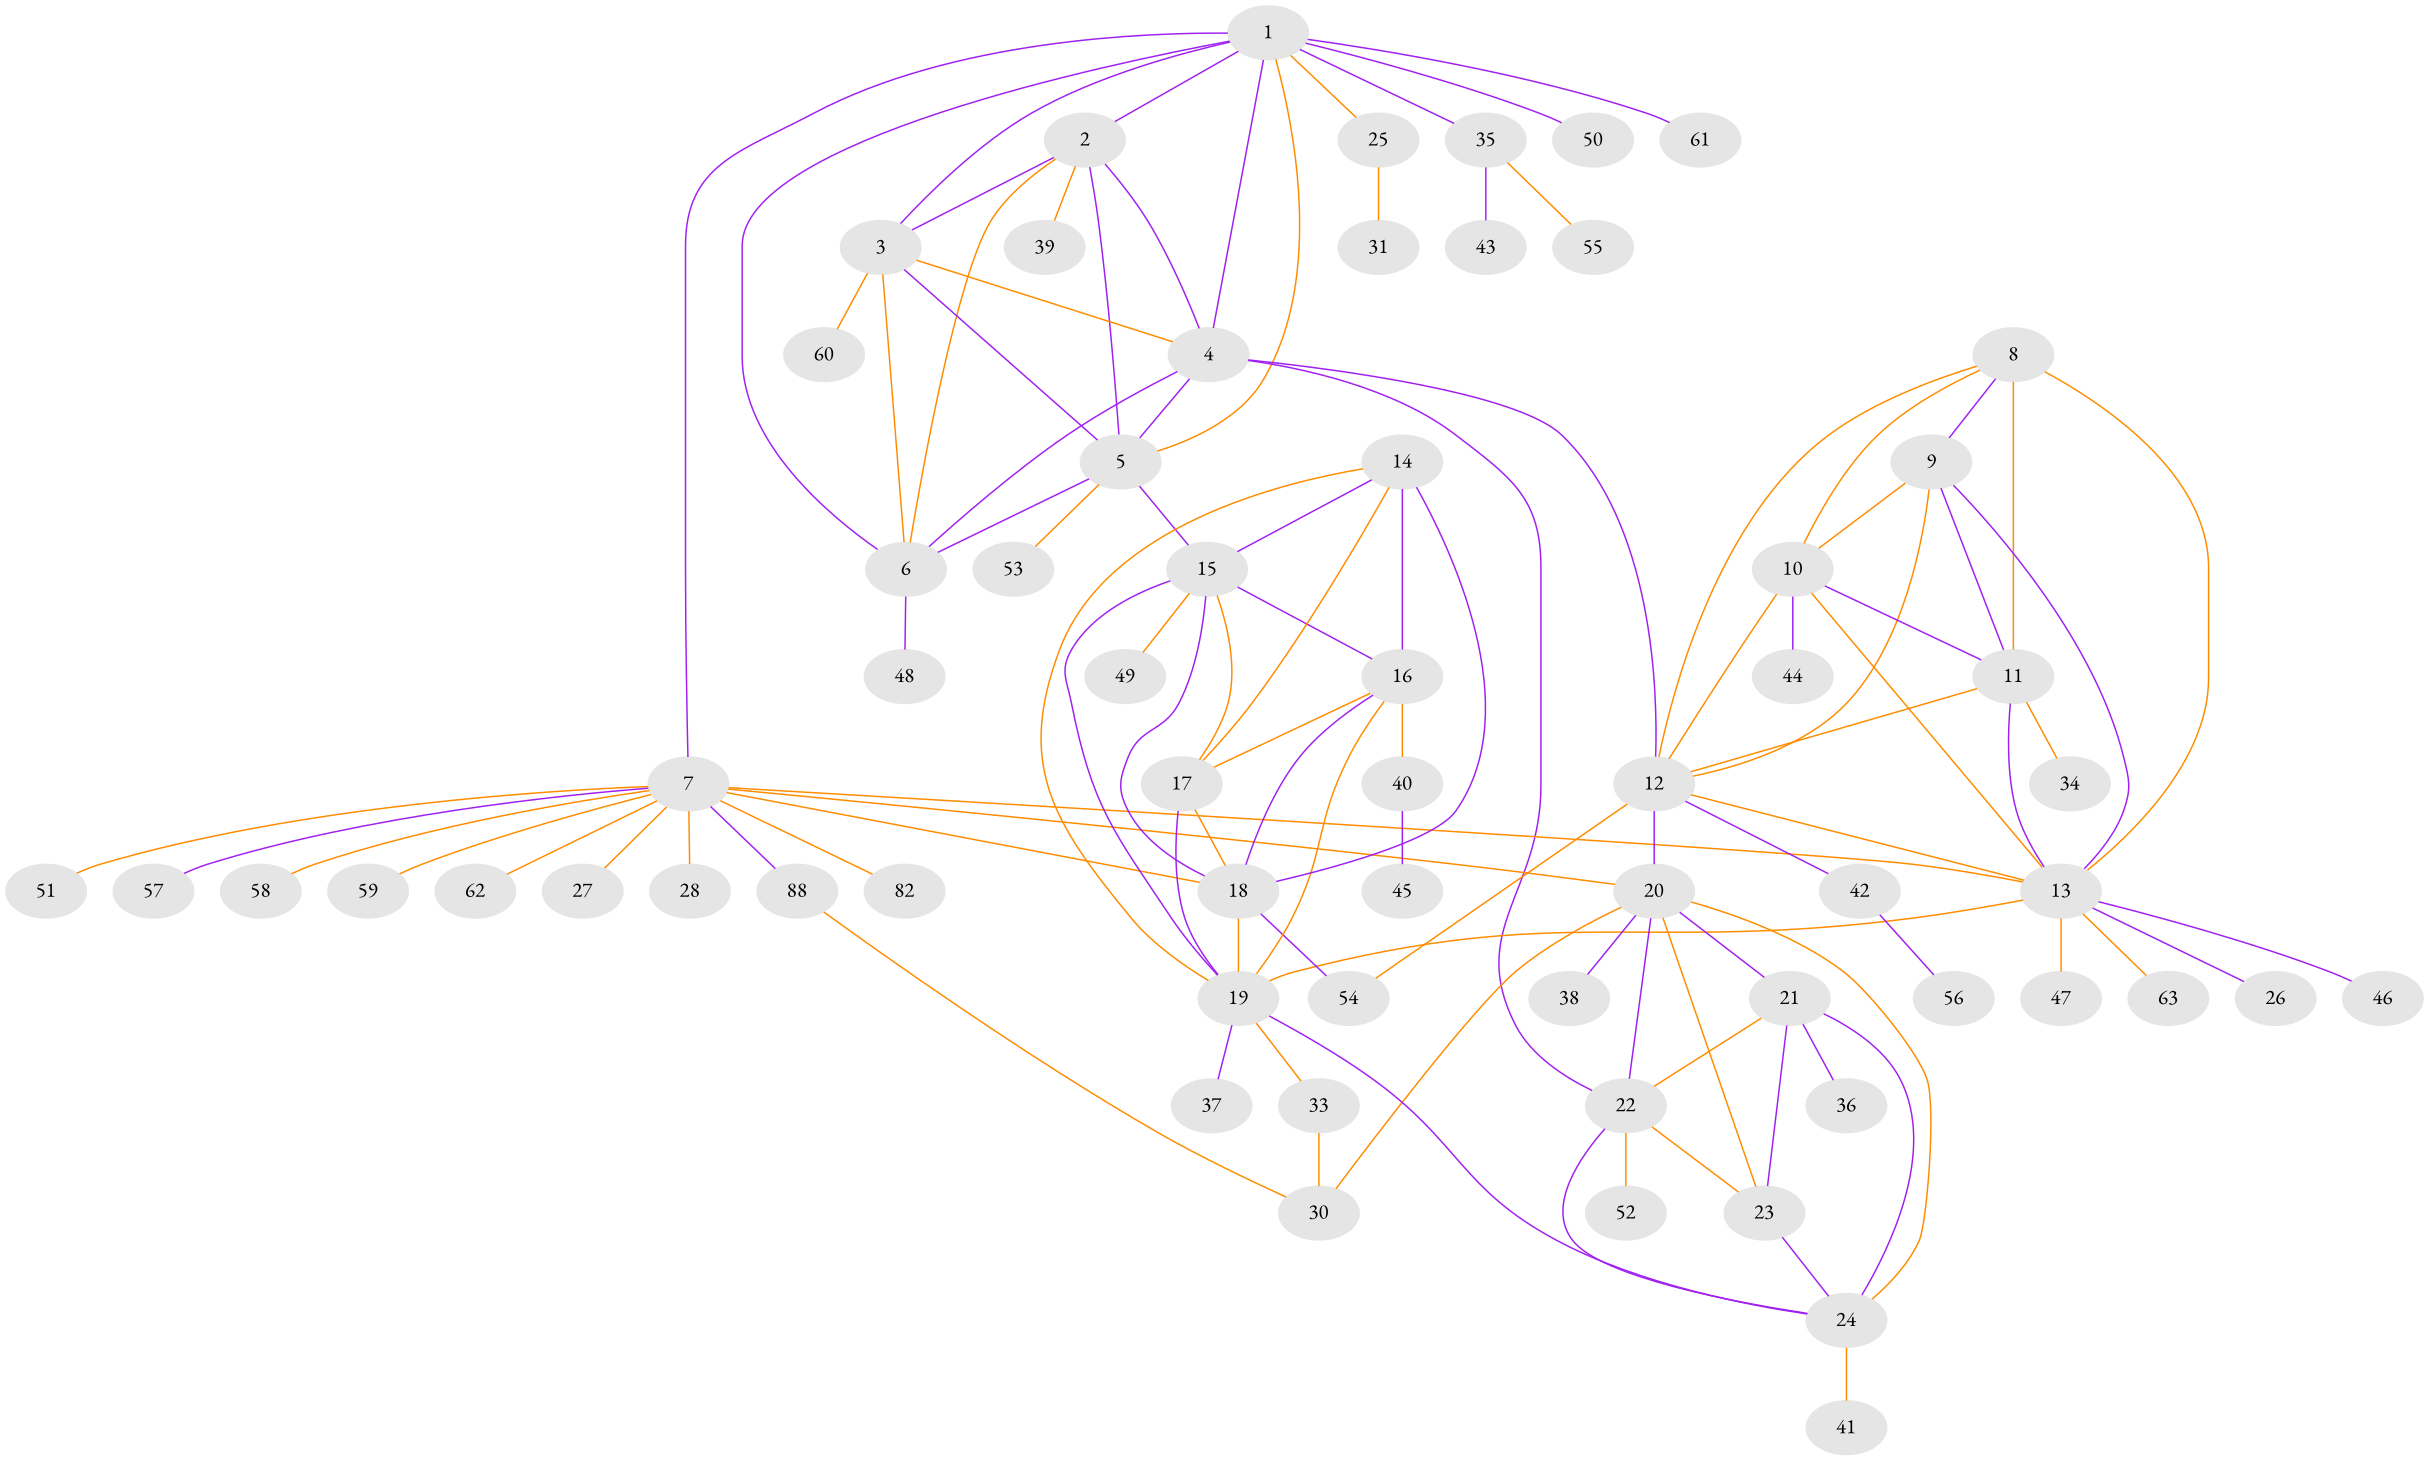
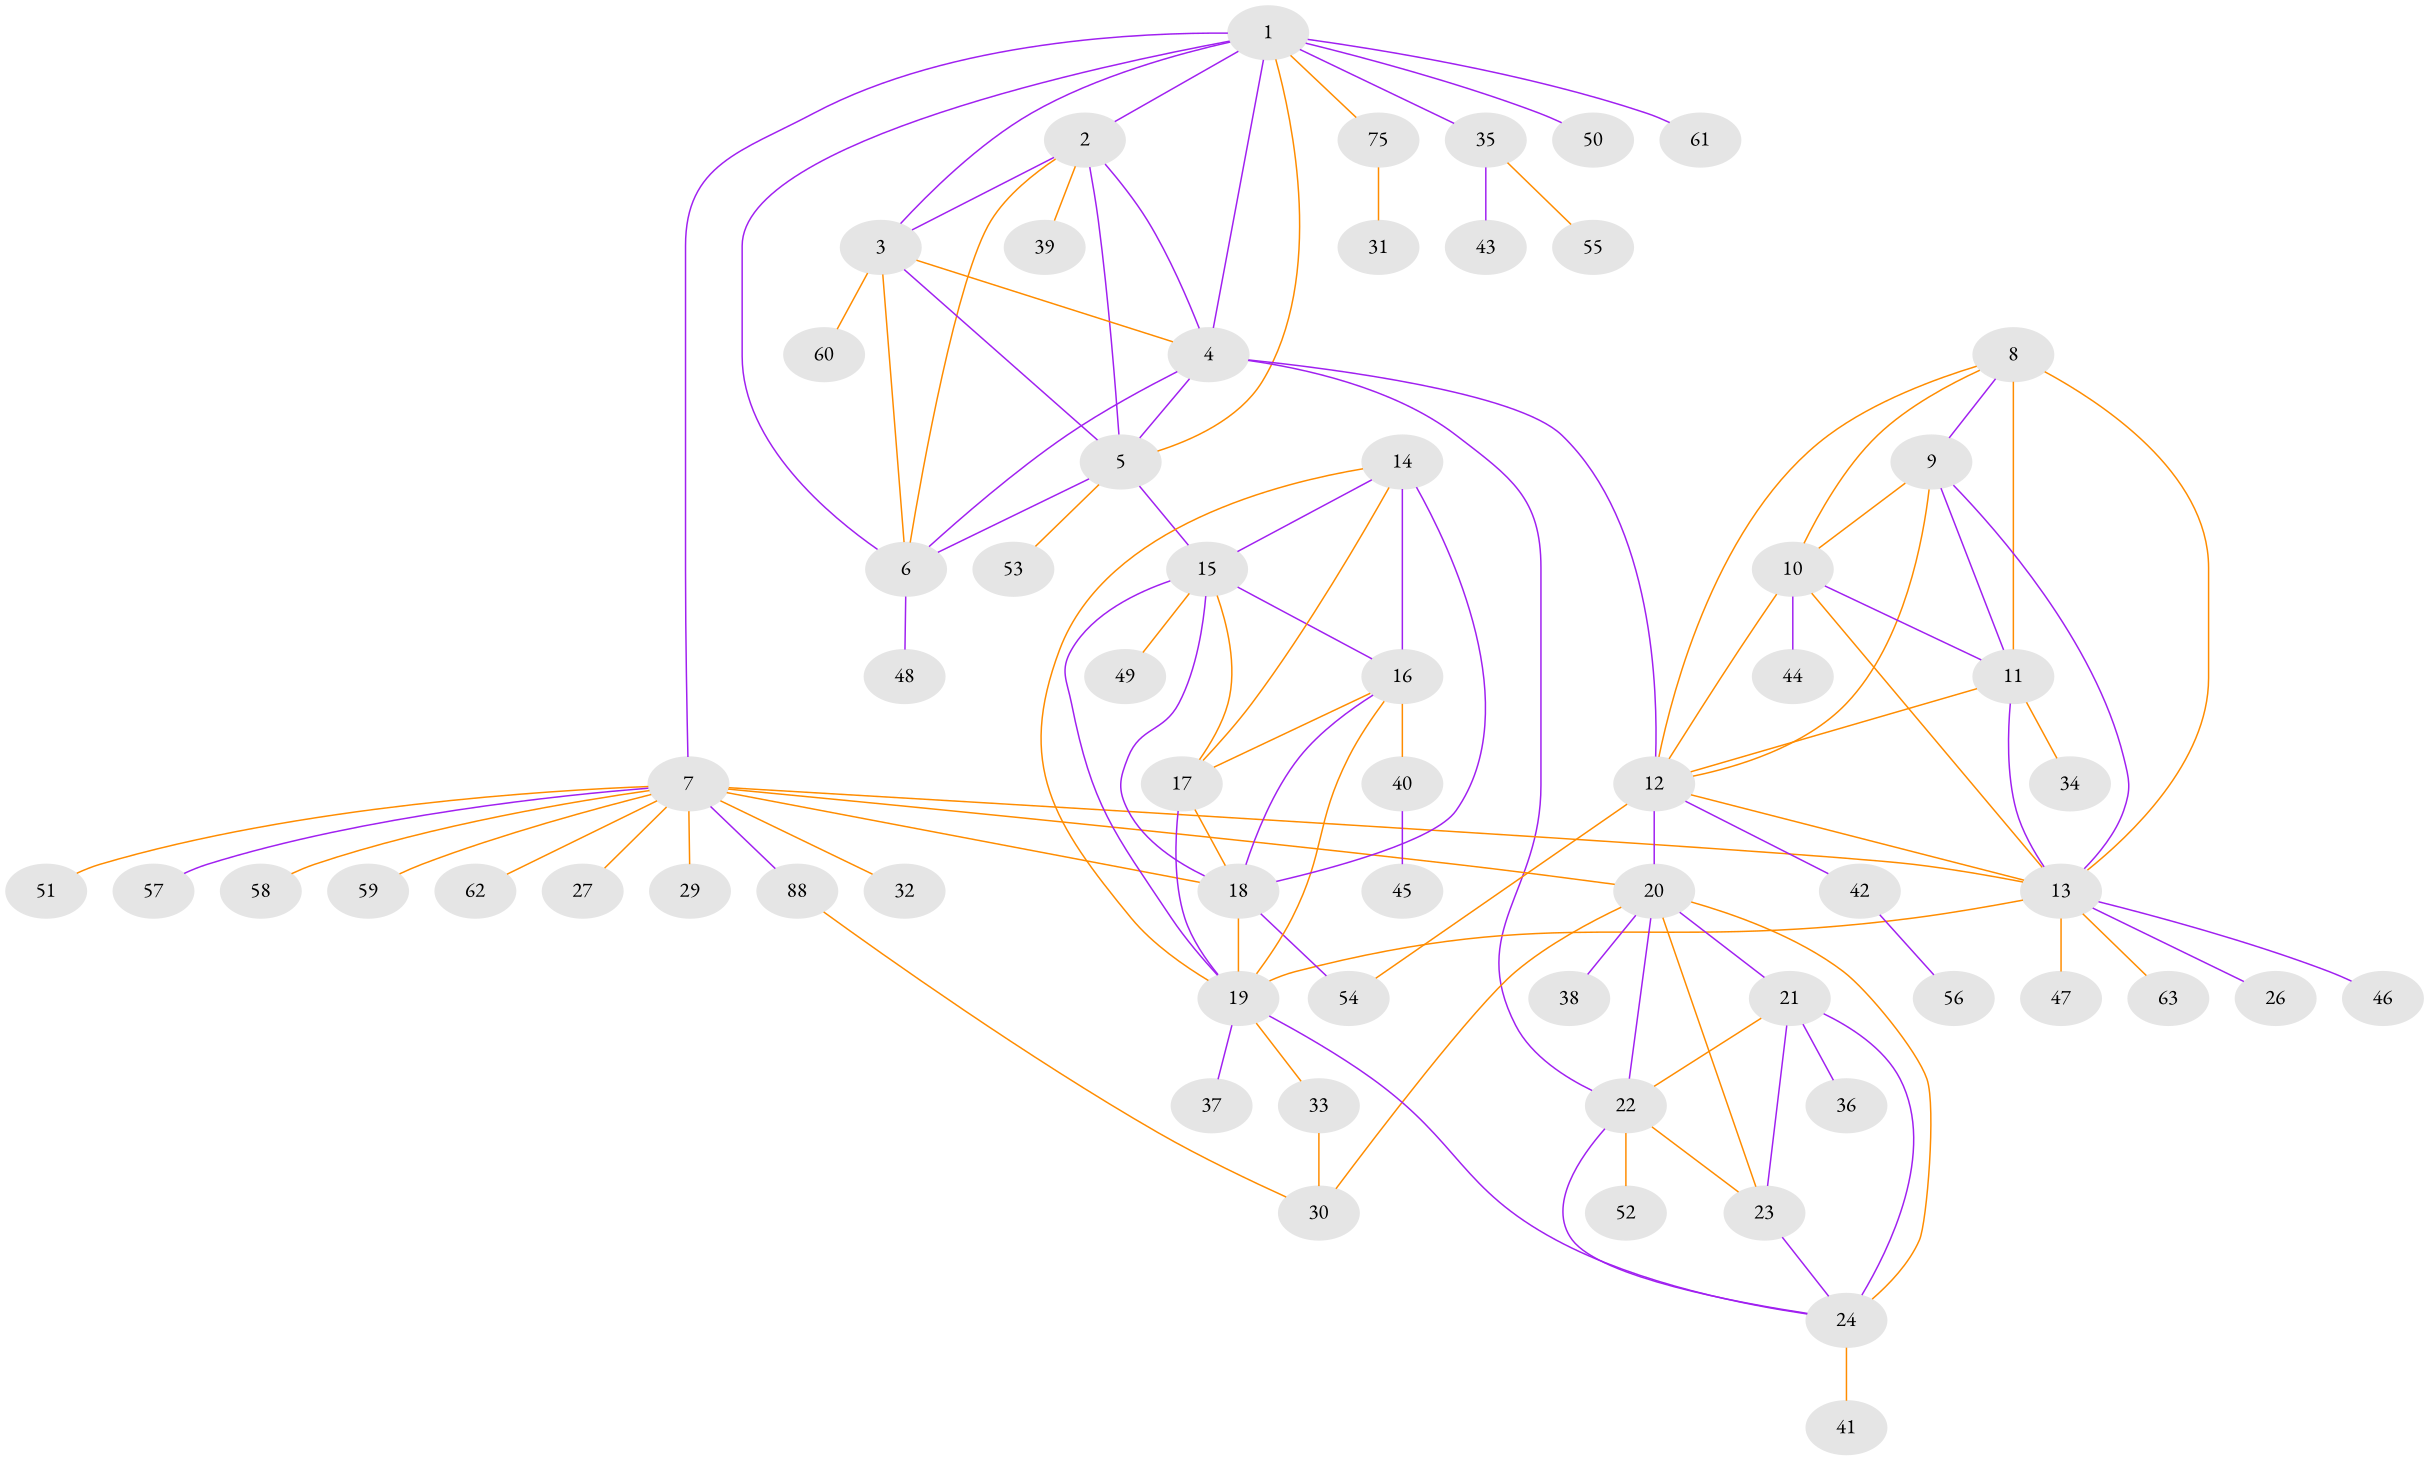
  graph {
    fontname="EB Garamond"
    node [color=gray90 fontname="EB Garamond" style=filled]
    edge [color=darkorange fontname="EB Garamond" weight=1.0]
    1
    2
    3
    4
    5
    6
    7
-   25
+   25 [label=75]
    35
    50
    61
    39
    60
    12
    22
    15
    53
    48
    13
    18
    20
    27
    n23 [label=88]
-   29 [label=28]
-   32 [label=82]
+   29
+   32
    51
    57
    58
    59
    62
    31
    43
    55
    42
    54
    24
    23
    52
    19
    16
    17
    49
    26
    46
    47
    63
    30
    21
    38
    8
    9
    10
    11
    44
    34
    56
    33
    37
    14
    40
    45
    41
    36
    1 -- 2 [color=purple]
    1 -- 3 [color=purple]
    1 -- 4 [color=purple]
    1 -- 5
    1 -- 6 [color=purple]
    1 -- 7 [color=purple]
    1 -- 25
    1 -- 35 [color=purple]
    1 -- 50 [color=purple]
    1 -- 61 [color=purple]
    2 -- 3 [color=purple]
    2 -- 4 [color=purple]
    2 -- 5 [color=purple]
    2 -- 6
    2 -- 39
    3 -- 4
    3 -- 5 [color=purple]
    3 -- 6
    3 -- 60
    4 -- 5 [color=purple]
    4 -- 6 [color=purple]
    4 -- 12 [color=purple]
    4 -- 22 [color=purple]
    5 -- 6 [color=purple]
    5 -- 15 [color=purple]
    5 -- 53 [weight=2.0]
    6 -- 48 [color=purple]
    7 -- 13
    7 -- 18
    7 -- 20
    7 -- 27 [weight=4.0]
    7 -- n23 [color=purple weight=5.0]
    7 -- 29
    7 -- 32
    7 -- 51
    7 -- 57 [color=purple]
    7 -- 58
    7 -- 59
    7 -- 62
    25 -- 31
    35 -- 43 [color=purple]
    35 -- 55
    12 -- 13
    12 -- 20 [color=purple]
    12 -- 42 [color=purple]
    12 -- 54 [weight=4.0]
    22 -- 24 [color=purple]
    22 -- 23
    22 -- 52 [weight=4.0]
    15 -- 18 [color=purple]
    15 -- 19 [color=purple]
    15 -- 16 [color=purple]
    15 -- 17
    15 -- 49
    13 -- 19
    13 -- 26 [color=purple]
    13 -- 46 [color=purple]
    13 -- 47
    13 -- 63
    18 -- 54 [color=purple]
    18 -- 19
    20 -- 22 [color=purple]
    20 -- 24
    20 -- 23
    20 -- 30
    20 -- 21 [color=purple weight=2.0]
    20 -- 38 [color=purple]
    n23 -- 30
    42 -- 56 [color=purple]
    24 -- 41 [weight=3.0]
    23 -- 24 [color=purple]
    19 -- 24 [color=purple]
    19 -- 33
    19 -- 37 [color=purple]
    16 -- 18 [color=purple]
    16 -- 19
    16 -- 17
    16 -- 40
    17 -- 18
    17 -- 19 [color=purple]
    21 -- 22 [weight=2.0]
    21 -- 24 [color=purple weight=2.0]
    21 -- 23 [color=purple weight=5.0]
    21 -- 36 [color=purple]
    8 -- 12
    8 -- 13
    8 -- 9 [color=purple]
    8 -- 10
    8 -- 11 [weight=4.0]
    9 -- 12
    9 -- 13 [color=purple]
    9 -- 10
    9 -- 11 [color=purple]
    10 -- 12
    10 -- 13
    10 -- 11 [color=purple]
    10 -- 44 [color=purple weight=3.0]
    11 -- 12
    11 -- 13 [color=purple]
    11 -- 34
    33 -- 30 [weight=2.0]
    14 -- 15 [color=purple]
    14 -- 18 [color=purple]
    14 -- 19
    14 -- 16 [color=purple weight=4.0]
    14 -- 17
    40 -- 45 [color=purple]
  }
